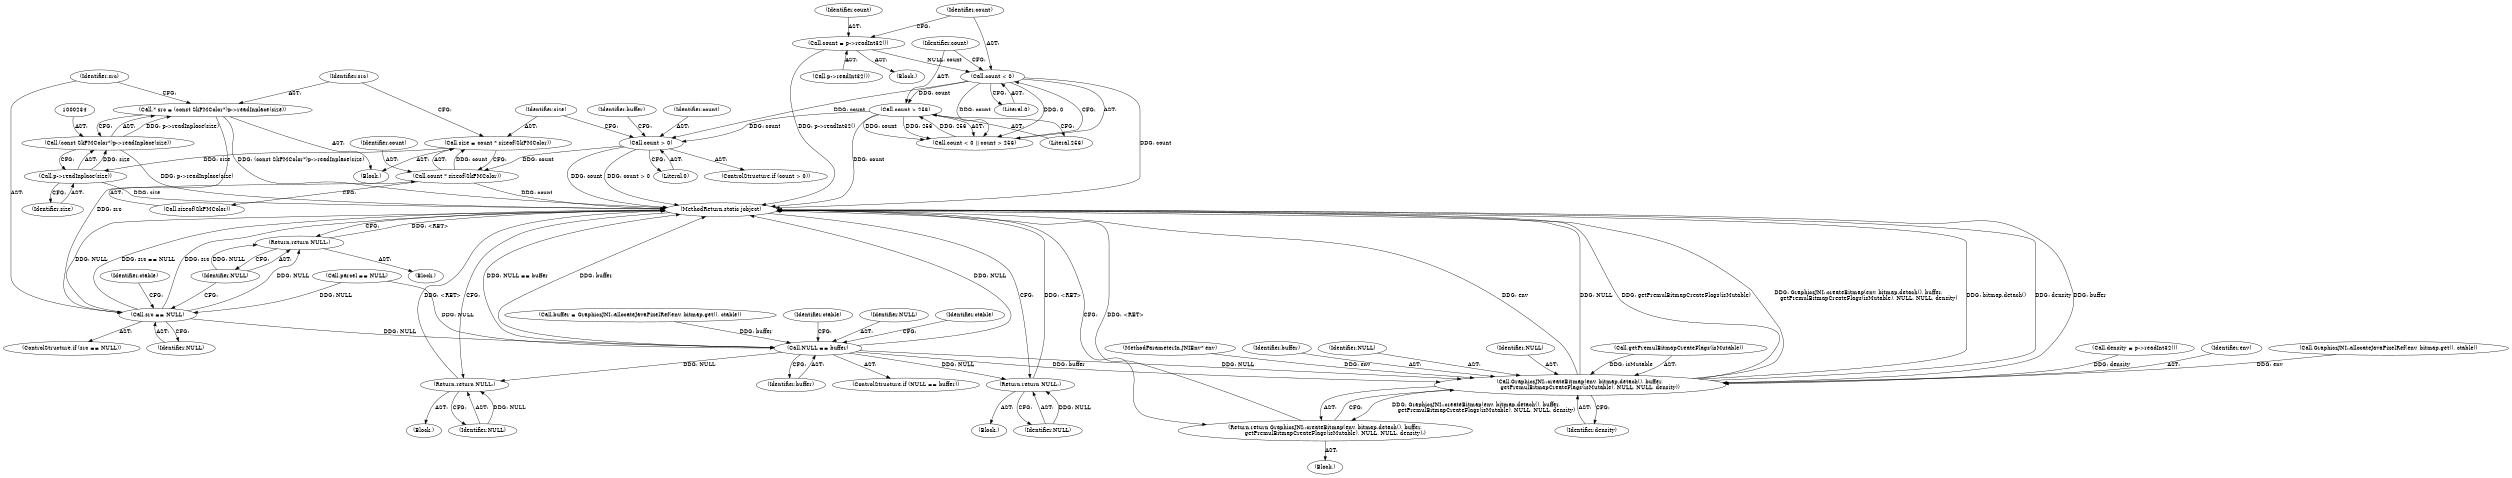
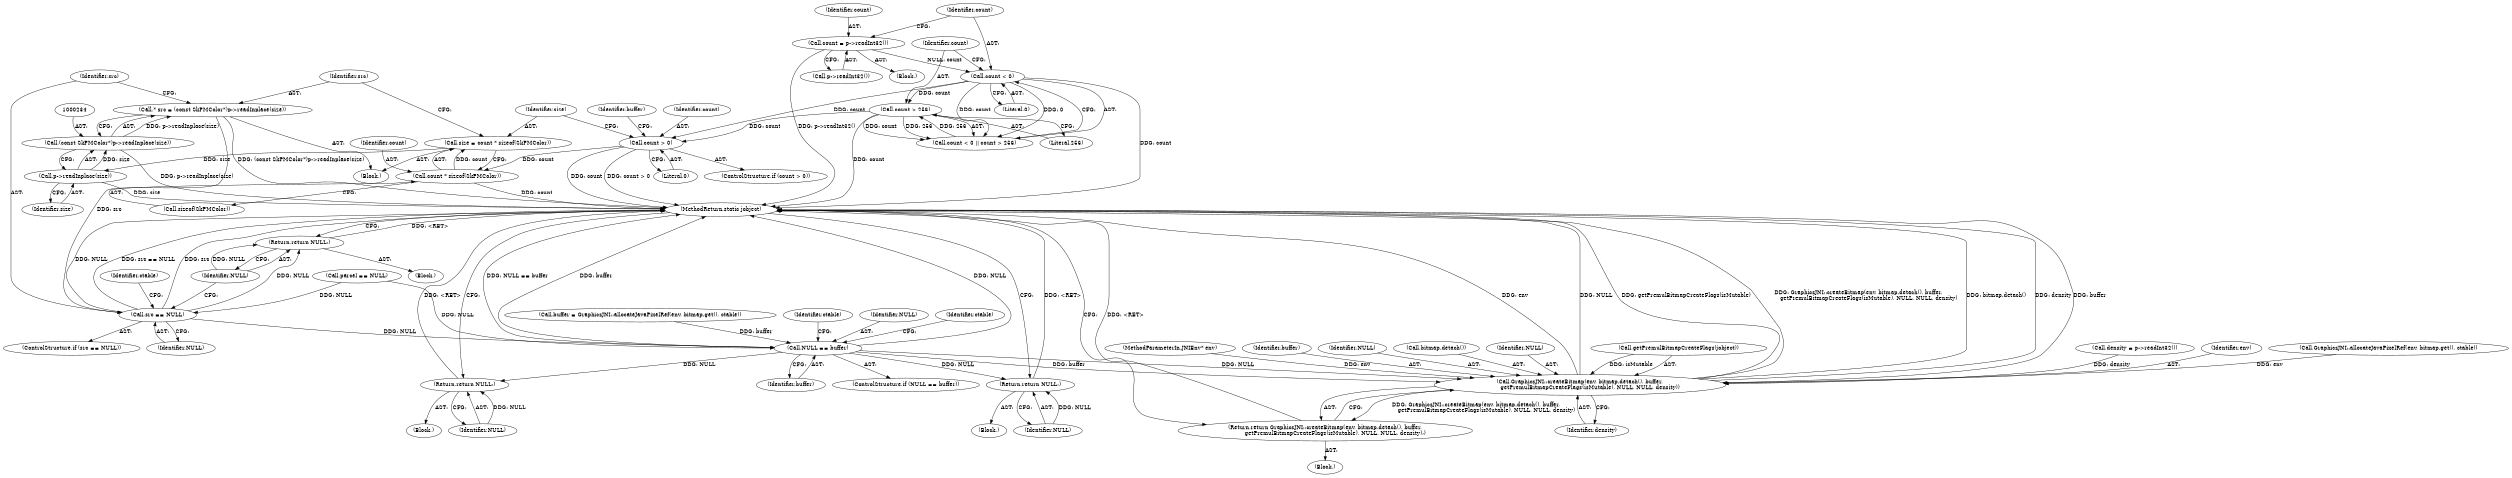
  digraph {
    n1 [label="(Call,* src = (const SkPMColor*)p->readInplace(size))"]
    n2 [label="(Call,(const SkPMColor*)p->readInplace(size))"]
    n3 [label="(Call,src == NULL)"]
    n4 [label="(MethodReturn,static jobject)"]
    n5 [label="(Block,)"]
    n6 [label="(Call,p->readInplace(size))"]
    n7 [label="(Return,return NULL;)"]
    n8 [label="(Call,NULL == buffer)"]
    n9 [label="(ControlStructure,if (src == NULL))"]
    n10 [label="(Identifier,NULL)"]
    n11 [label="(Return,return NULL;)"]
    n12 [label="(Return,return NULL;)"]
    n13 [label="(Return,return GraphicsJNI::createBitmap(env, bitmap.detach(), buffer,\n            getPremulBitmapCreateFlags(isMutable), NULL, NULL, density);)"]
    n14 [label="(Identifier,size)"]
    n15 [label="(Call,size = count * sizeof(SkPMColor))"]
    n16 [label="(Call,count * sizeof(SkPMColor))"]
    n17 [label="(Call,sizeof(SkPMColor))"]
    n18 [label="(Call,count > 0)"]
    n19 [label="(ControlStructure,if (count > 0))"]
    n20 [label="(Literal,0)"]
    n21 [label="(Call,count < 0)"]
    n22 [label="(Call,count > 256)"]
    n23 [label="(Literal,0)"]
    n24 [label="(Call,count < 0 || count > 256)"]
    n25 [label="(Literal,256)"]
    n26 [label="(Call,count = p->readInt32())"]
    n27 [label="(Call,p->readInt32())"]
    n28 [label="(Block,)"]
    n29 [label="(Identifier,NULL)"]
    n30 [label="(Block,)"]
    n31 [label="(Call,GraphicsJNI::createBitmap(env, bitmap.detach(), buffer,\n            getPremulBitmapCreateFlags(isMutable), NULL, NULL, density))"]
    n32 [label="(Identifier,buffer)"]
    n33 [label="(ControlStructure,if (NULL == buffer))"]
    n34 [label="(Block,)"]
    n35 [label="(Identifier,NULL)"]
    n36 [label="(Block,)"]
    n37 [label="(Identifier,NULL)"]
    n38 [label="(Identifier,density)"]
    n39 [label="(Block,)"]
    n40 [label="(Call,buffer = GraphicsJNI::allocateJavaPixelRef(env, bitmap.get(), ctable))"]
    n41 [label="(Identifier,count)"]
    n42 [label="(Call,density = p->readInt32())"]
    n43 [label="(Identifier,ctable)"]
    n44 [label="(Identifier,count)"]
    n45 [label="(Identifier,count)"]
    n46 [label="(Identifier,env)"]
    n47 [label="(Call,GraphicsJNI::allocateJavaPixelRef(env, bitmap.get(), ctable))"]
    n48 [label="(Identifier,src)"]
    n49 [label="(Identifier,ctable)"]
-   n50 [label="(Call,getPremulBitmapCreateFlags(isMutable))"]
+   n50 [label="(Call,getPremulBitmapCreateFlags(jobject))"]
    n51 [label="(MethodParameterIn,JNIEnv* env)"]
    n52 [label="(Identifier,buffer)"]
    n53 [label="(Identifier,buffer)"]
    n54 [label="(Identifier,count)"]
    n55 [label="(Call,parcel == NULL)"]
    n56 [label="(Identifier,NULL)"]
+   n57 [label="(Call,bitmap.detach())"]
    n58 [label="(Identifier,NULL)"]
    n59 [label="(Identifier,count)"]
    n60 [label="(Identifier,NULL)"]
    n61 [label="(Identifier,size)"]
    n62 [label="(Identifier,ctable)"]
    n63 [label="(Identifier,src)"]
    1000234
    n1 -> n2 [label="CFG: "]
    n1 -> n3 [label="DDG: src"]
    n1 -> n4 [label="DDG: (const SkPMColor*)p->readInplace(size)"]
    n1 -> n5 [label="AST: "]
    n2 -> n1 [label="AST: "]
    n2 -> n1 [label="DDG: p->readInplace(size)"]
    n2 -> n4 [label="DDG: p->readInplace(size)"]
    n2 -> n6 [label="CFG: "]
    n3 -> n4 [label="DDG: src"]
    n3 -> n4 [label="DDG: NULL"]
    n3 -> n4 [label="DDG: src == NULL"]
    n3 -> n7 [label="DDG: NULL"]
    n3 -> n8 [label="DDG: NULL"]
    n3 -> n9 [label="AST: "]
    n3 -> n10 [label="CFG: "]
    n4 -> n7 [label="CFG: "]
    n4 -> n11 [label="CFG: "]
    n4 -> n12 [label="CFG: "]
    n4 -> n13 [label="CFG: "]
    n6 -> n2 [label="AST: "]
    n6 -> n2 [label="DDG: size"]
    n6 -> n4 [label="DDG: size"]
    n6 -> n14 [label="CFG: "]
    n7 -> n4 [label="DDG: <RET>"]
    n7 -> n29 [label="CFG: "]
    n7 -> n30 [label="AST: "]
    n8 -> n4 [label="DDG: buffer"]
    n8 -> n4 [label="DDG: NULL"]
    n8 -> n4 [label="DDG: NULL == buffer"]
    n8 -> n11 [label="DDG: NULL"]
    n8 -> n12 [label="DDG: NULL"]
    n8 -> n31 [label="DDG: buffer"]
    n8 -> n31 [label="DDG: NULL"]
    n8 -> n32 [label="CFG: "]
    n8 -> n33 [label="AST: "]
    n10 -> n3 [label="AST: "]
    n11 -> n4 [label="DDG: <RET>"]
    n11 -> n34 [label="AST: "]
    n11 -> n35 [label="CFG: "]
    n12 -> n4 [label="DDG: <RET>"]
    n12 -> n36 [label="AST: "]
    n12 -> n37 [label="CFG: "]
    n13 -> n4 [label="DDG: <RET>"]
    n13 -> n31 [label="CFG: "]
    n13 -> n39 [label="AST: "]
    n14 -> n6 [label="AST: "]
    n15 -> n5 [label="AST: "]
    n15 -> n6 [label="DDG: size"]
    n15 -> n16 [label="CFG: "]
    n16 -> n4 [label="DDG: count"]
    n16 -> n15 [label="AST: "]
    n16 -> n15 [label="DDG: count"]
    n16 -> n17 [label="CFG: "]
    n17 -> n16 [label="AST: "]
    n18 -> n4 [label="DDG: count > 0"]
    n18 -> n4 [label="DDG: count"]
    n18 -> n16 [label="DDG: count"]
    n18 -> n19 [label="AST: "]
    n18 -> n20 [label="CFG: "]
    n20 -> n18 [label="AST: "]
    n21 -> n4 [label="DDG: count"]
    n21 -> n18 [label="DDG: count"]
    n21 -> n22 [label="DDG: count"]
    n21 -> n23 [label="CFG: "]
    n21 -> n24 [label="AST: "]
    n21 -> n24 [label="DDG: count"]
    n21 -> n24 [label="DDG: 0"]
    n22 -> n4 [label="DDG: count"]
    n22 -> n18 [label="DDG: count"]
    n22 -> n24 [label="AST: "]
    n22 -> n24 [label="DDG: count"]
    n22 -> n24 [label="DDG: 256"]
    n22 -> n25 [label="CFG: "]
    n23 -> n21 [label="AST: "]
    n24 -> n21 [label="CFG: "]
    n24 -> n22 [label="DDG: 256"]
    n25 -> n22 [label="AST: "]
    n26 -> n4 [label="DDG: p->readInt32()"]
    n26 -> n21 [label="NULL: count"]
+   n26 -> n27 [label="CFG: "]
    n26 -> n28 [label="AST: "]
    n27 -> n26 [label="AST: "]
    n29 -> n3 [label="CFG: "]
    n29 -> n7 [label="AST: "]
    n29 -> n7 [label="DDG: NULL"]
    n31 -> n4 [label="DDG: NULL"]
    n31 -> n4 [label="DDG: getPremulBitmapCreateFlags(isMutable)"]
    n31 -> n4 [label="DDG: GraphicsJNI::createBitmap(env, bitmap.detach(), buffer,\n            getPremulBitmapCreateFlags(isMutable), NULL, NULL, density)"]
    n31 -> n4 [label="DDG: bitmap.detach()"]
    n31 -> n4 [label="DDG: density"]
    n31 -> n4 [label="DDG: buffer"]
    n31 -> n4 [label="DDG: env"]
    n31 -> n13 [label="AST: "]
    n31 -> n13 [label="DDG: GraphicsJNI::createBitmap(env, bitmap.detach(), buffer,\n            getPremulBitmapCreateFlags(isMutable), NULL, NULL, density)"]
    n31 -> n38 [label="CFG: "]
    n32 -> n8 [label="AST: "]
    n35 -> n11 [label="AST: "]
    n35 -> n11 [label="DDG: NULL"]
    n37 -> n12 [label="AST: "]
    n37 -> n12 [label="DDG: NULL"]
    n38 -> n31 [label="AST: "]
    n40 -> n8 [label="DDG: buffer"]
    n41 -> n26 [label="AST: "]
    n42 -> n31 [label="DDG: density"]
    n43 -> n8 [label="CFG: "]
    n44 -> n21 [label="CFG: "]
    n44 -> n22 [label="AST: "]
    n45 -> n21 [label="AST: "]
    n45 -> n26 [label="CFG: "]
    n46 -> n31 [label="AST: "]
    n47 -> n31 [label="DDG: env"]
    n48 -> n1 [label="AST: "]
    n48 -> n15 [label="CFG: "]
    n49 -> n3 [label="CFG: "]
    n50 -> n31 [label="AST: "]
    n50 -> n31 [label="DDG: isMutable"]
    n51 -> n31 [label="DDG: env"]
    n52 -> n18 [label="CFG: "]
    n53 -> n31 [label="AST: "]
    n54 -> n18 [label="AST: "]
    n55 -> n3 [label="DDG: NULL"]
    n55 -> n8 [label="DDG: NULL"]
    n56 -> n31 [label="AST: "]
+   n57 -> n31 [label="AST: "]
    n58 -> n8 [label="AST: "]
    n59 -> n16 [label="AST: "]
    n60 -> n31 [label="AST: "]
    n61 -> n15 [label="AST: "]
    n61 -> n18 [label="CFG: "]
    n62 -> n8 [label="CFG: "]
    n63 -> n1 [label="CFG: "]
    n63 -> n3 [label="AST: "]
    1000234 -> n2 [label="AST: "]
  }
